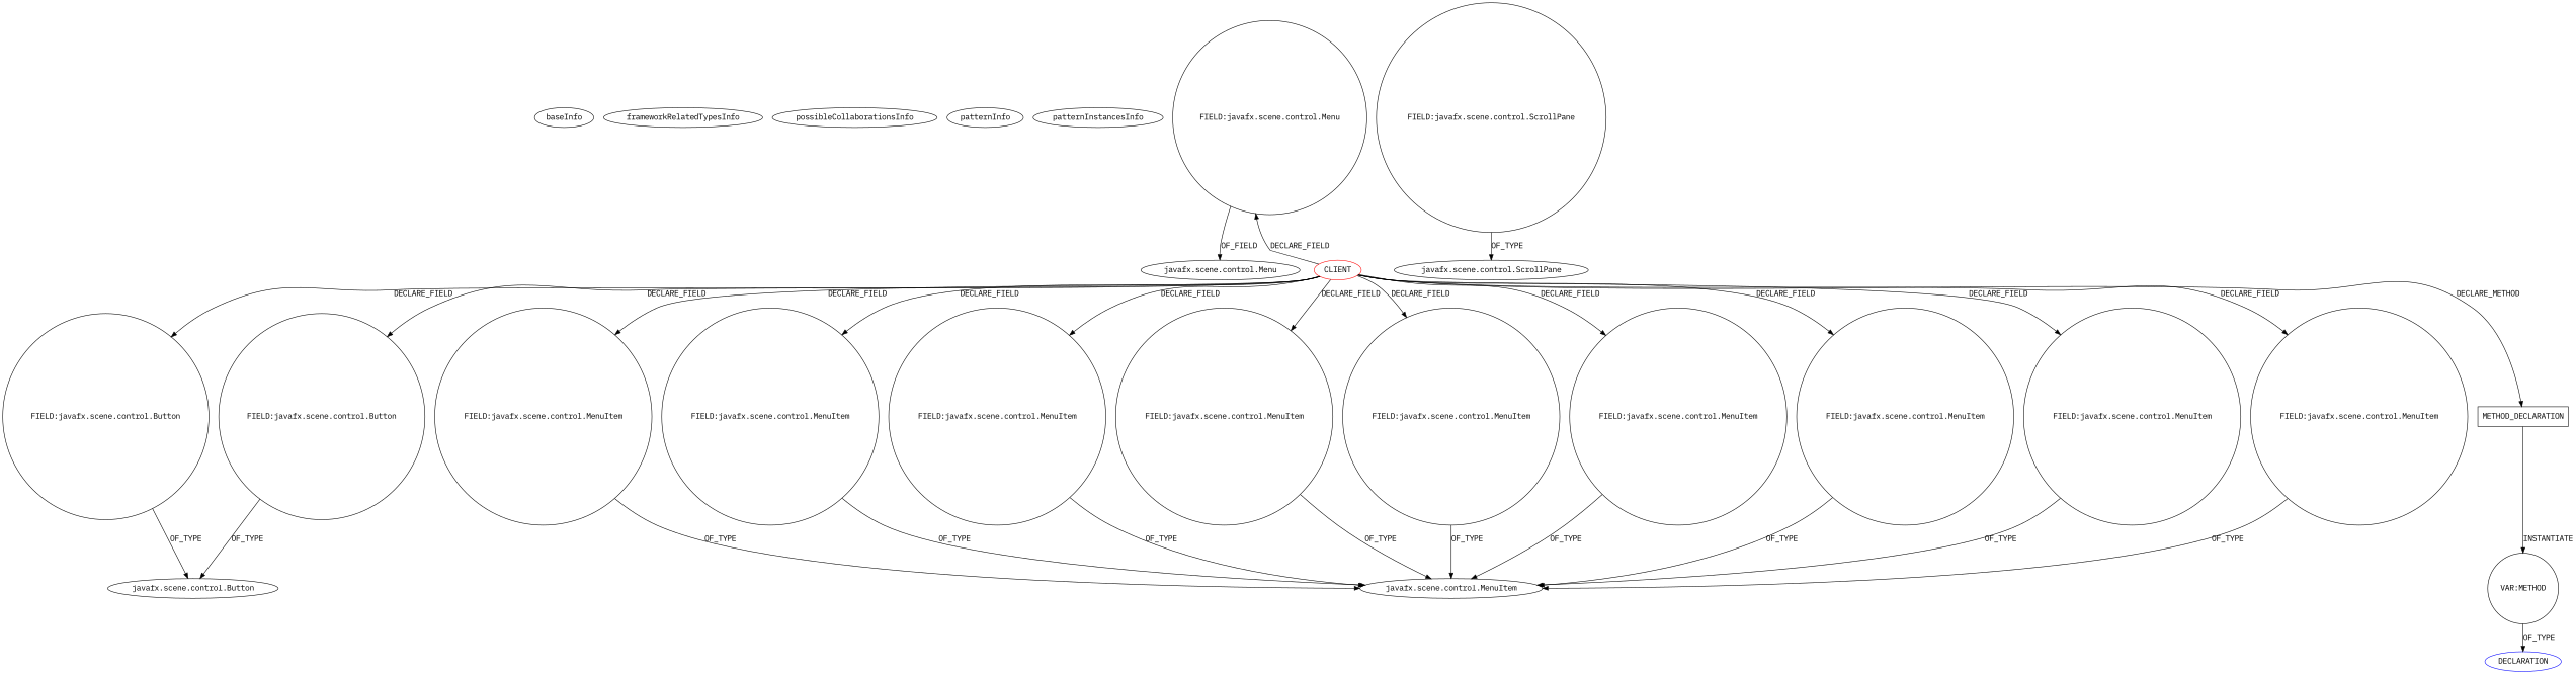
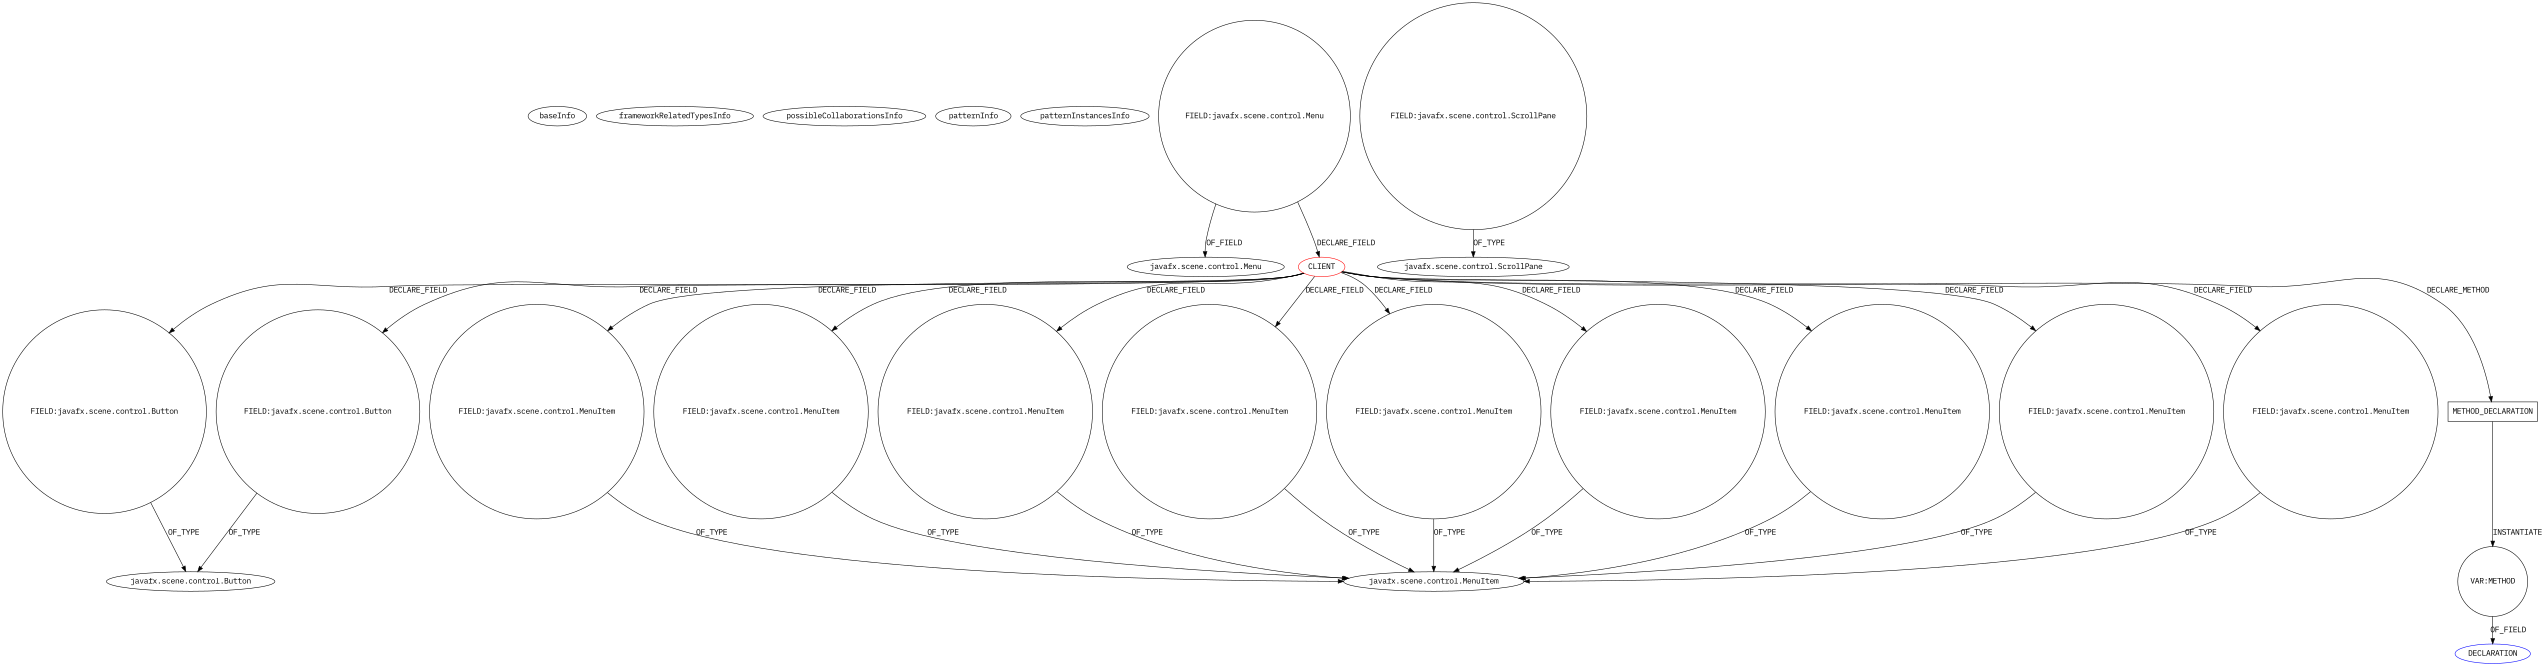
  digraph {
    fontname="IBM Plex Mono"
    node [fontname="IBM Plex Mono" isFrameworkType=false vertexType=FIELD_DECLARATION shape=circle]
    edge [fontname="IBM Plex Mono"]
    baseInfo [category=pattern graphId=2172 isAnonymous=false possibleRelation=false isFrameworkType="" vertexType="" shape=""]
    frameworkRelatedTypesInfo [isFrameworkType="" vertexType="" shape=""]
    possibleCollaborationsInfo [isFrameworkType="" vertexType="" shape=""]
    patternInfo [frequency=2.0 patternRootClient=0 isFrameworkType="" vertexType="" shape=""]
    patternInstancesInfo [0="zvakanaka-bitbit~/zvakanaka-bitbit/bitbit-master/src/bitbit/BitBit.java~BitBit~4923" 1="tarchan-ClipFX~/tarchan-ClipFX/ClipFX-master/src/com/mac/tarchan/clipfx/ClipFXController.java~ClipFXController~4467" isFrameworkType="" vertexType="" shape=""]
    n6 [label="javafx.scene.control.Menu" vertexType=FRAMEWORK_CLASS_TYPE shape=""]
    n7 [label="FIELD:javafx.scene.control.Menu"]
    n8 [color=red label=CLIENT vertexType=ROOT_CLIENT_CLASS_DECLARATION shape=""]
    n9 [label="FIELD:javafx.scene.control.MenuItem"]
    n10 [label="FIELD:javafx.scene.control.MenuItem"]
    n11 [label="FIELD:javafx.scene.control.Button"]
    n12 [label="FIELD:javafx.scene.control.Button"]
    n13 [label="FIELD:javafx.scene.control.MenuItem"]
    n14 [label="FIELD:javafx.scene.control.MenuItem"]
    n15 [label="FIELD:javafx.scene.control.MenuItem"]
    n16 [label="FIELD:javafx.scene.control.MenuItem"]
    n17 [label="FIELD:javafx.scene.control.MenuItem"]
    n18 [label="FIELD:javafx.scene.control.MenuItem"]
    n19 [label="FIELD:javafx.scene.control.MenuItem"]
    n20 [label=METHOD_DECLARATION shape=box vertexType=CLIENT_METHOD_DECLARATION]
    n21 [label="javafx.scene.control.MenuItem" vertexType=FRAMEWORK_CLASS_TYPE shape=""]
    n22 [label="javafx.scene.control.Button" vertexType=FRAMEWORK_CLASS_TYPE shape=""]
    n23 [label="FIELD:javafx.scene.control.ScrollPane"]
    n24 [label="javafx.scene.control.ScrollPane" vertexType=FRAMEWORK_CLASS_TYPE shape=""]
    n25 [label="VAR:METHOD" vertexType=VARIABLE_EXPRESION]
    n26 [color=blue label=DECLARATION vertexType=REFERENCE_ANONYMOUS_DECLARATION shape=""]
    n7 -> n6 [label=OF_FIELD]
-   n8 -> n7 [label=DECLARE_FIELD]
+   n7 -> n8 [label=DECLARE_FIELD]
    n8 -> n9 [label=DECLARE_FIELD]
    n8 -> n10 [label=DECLARE_FIELD]
    n8 -> n11 [label=DECLARE_FIELD]
    n8 -> n12 [label=DECLARE_FIELD]
    n8 -> n13 [label=DECLARE_FIELD]
    n8 -> n14 [label=DECLARE_FIELD]
    n8 -> n15 [label=DECLARE_FIELD]
    n8 -> n16 [label=DECLARE_FIELD]
    n8 -> n17 [label=DECLARE_FIELD]
    n8 -> n18 [label=DECLARE_FIELD]
    n8 -> n19 [label=DECLARE_FIELD]
    n8 -> n20 [label=DECLARE_METHOD]
    n9 -> n21 [label=OF_TYPE]
    n10 -> n21 [label=OF_TYPE]
    n11 -> n22 [label=OF_TYPE]
    n12 -> n22 [label=OF_TYPE]
    n13 -> n21 [label=OF_TYPE]
    n14 -> n21 [label=OF_TYPE]
    n15 -> n21 [label=OF_TYPE]
    n16 -> n21 [label=OF_TYPE]
    n17 -> n21 [label=OF_TYPE]
    n18 -> n21 [label=OF_TYPE]
    n19 -> n21 [label=OF_TYPE]
    n20 -> n25 [label=INSTANTIATE]
    n23 -> n24 [label=OF_TYPE]
-   n25 -> n26 [label=OF_TYPE]
+   n25 -> n26 [label=OF_FIELD]
  }
